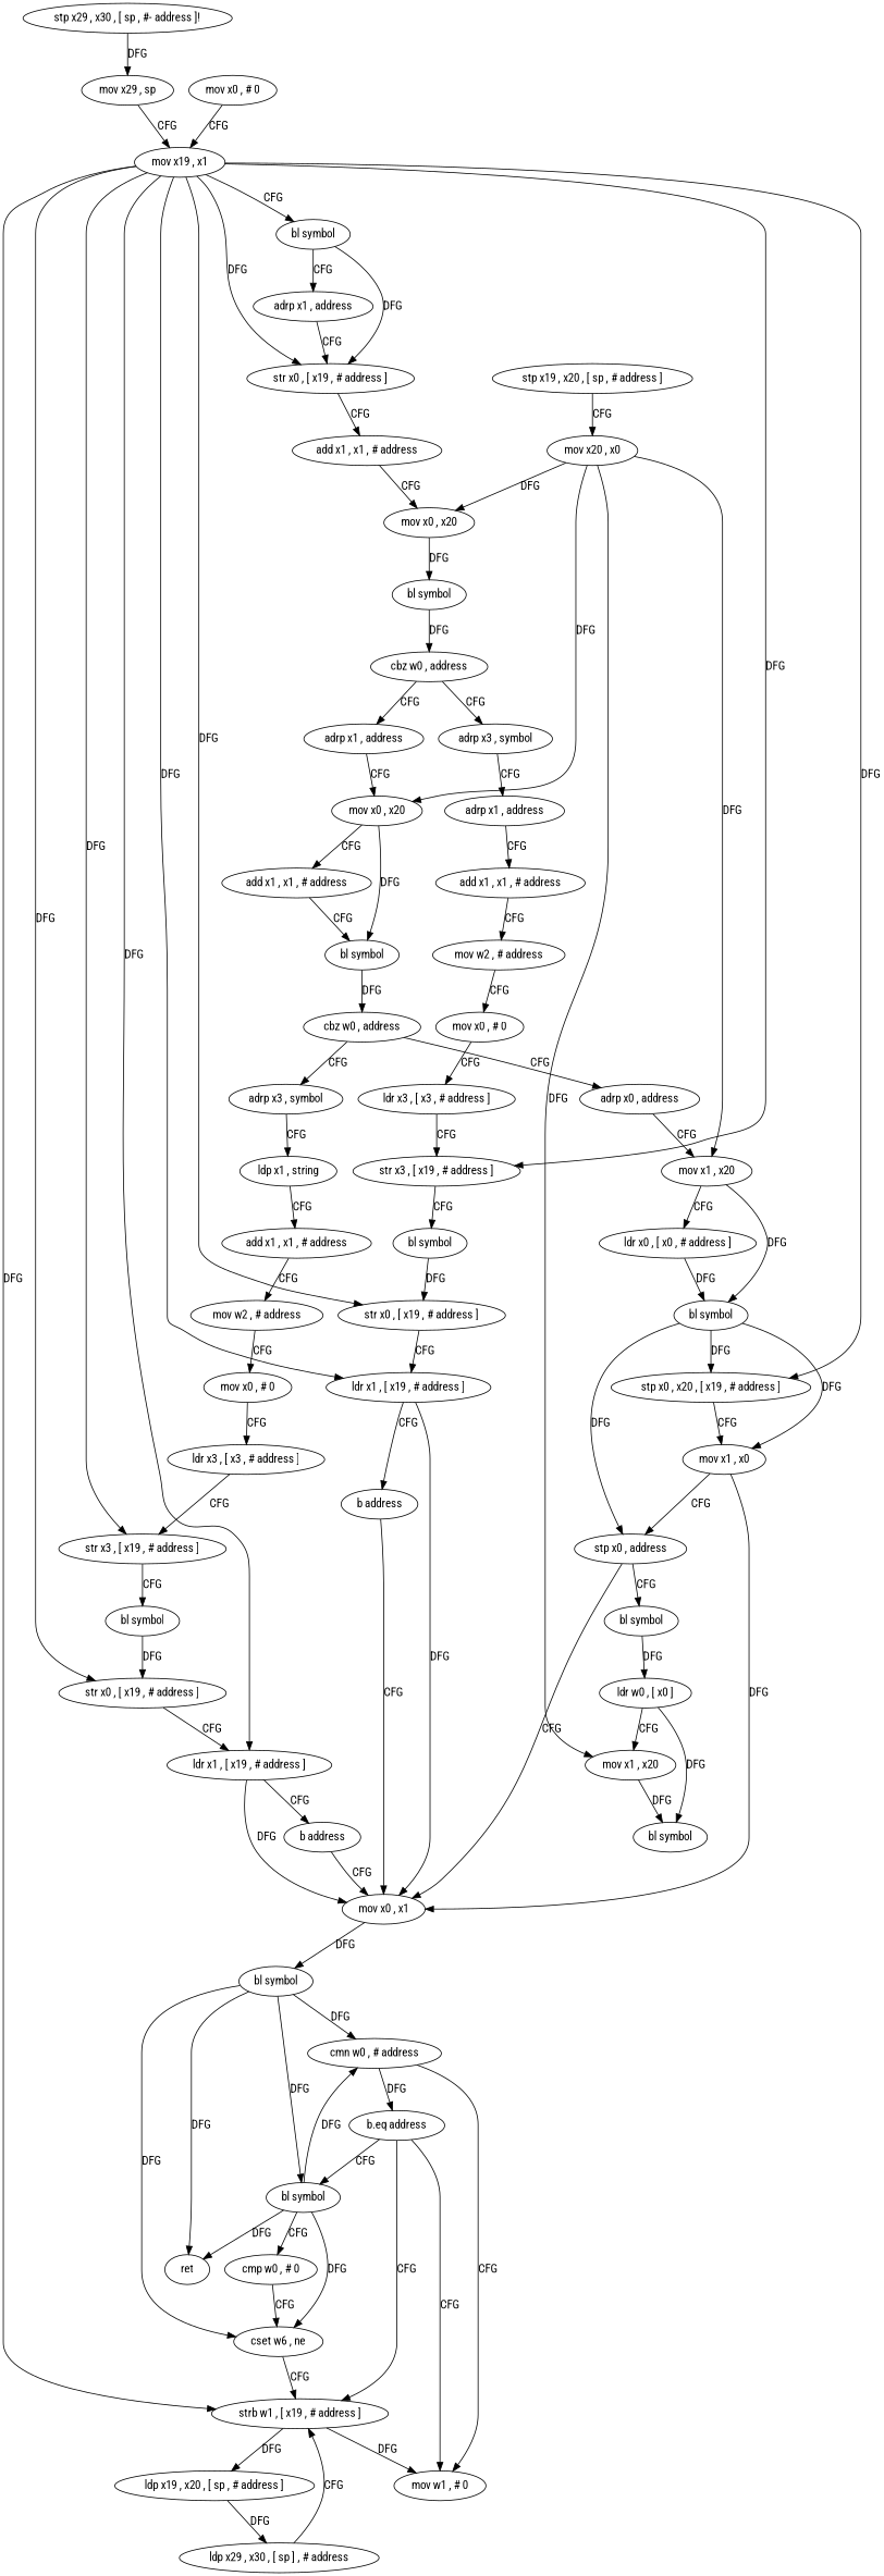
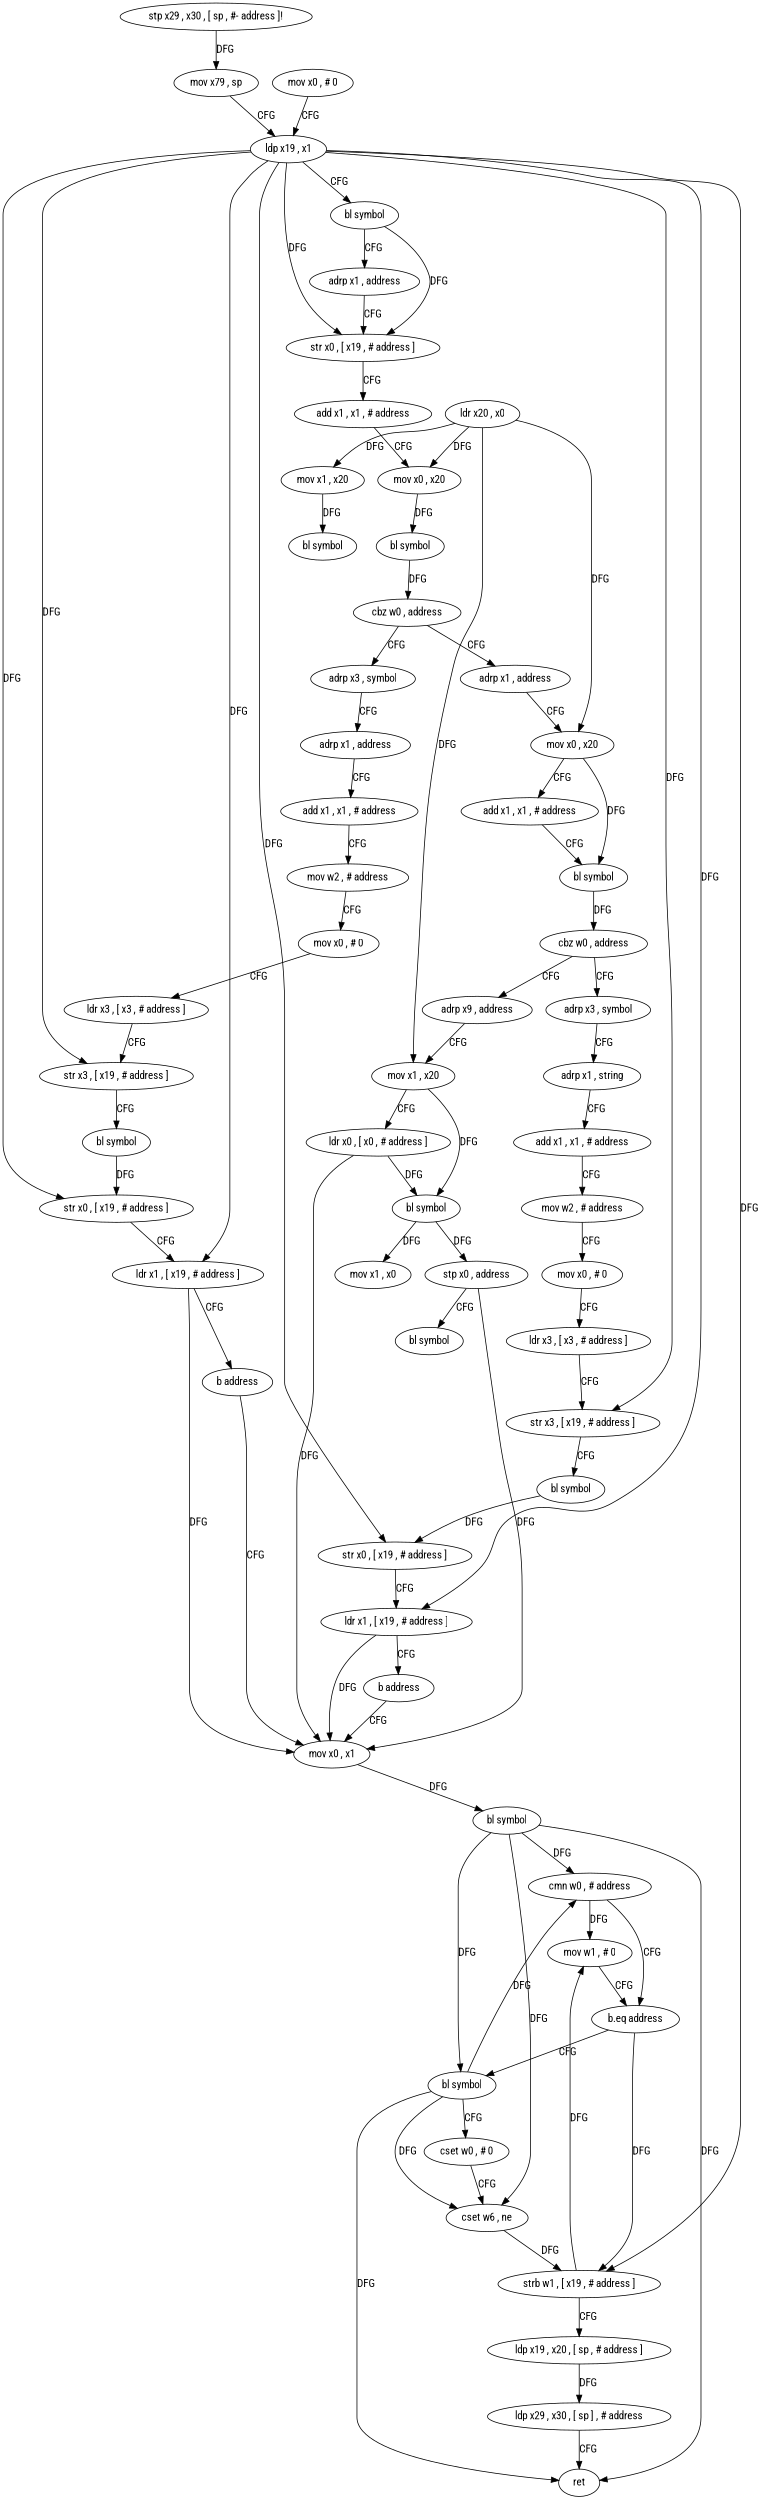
  digraph {
    fontname="Roboto Condensed"
    node [fontname="Roboto Condensed"]
    edge [fontname="Roboto Condensed"]
    n1 [label="stp x29 , x30 , [ sp , #- address ]!"]
-   n2 [label="mov x29 , sp"]
-   n3 [label="mov x19 , x1"]
-   n4 [label="stp x19 , x20 , [ sp , # address ]"]
-   n5 [label="mov x20 , x0"]
+   n2 [label="mov x79 , sp"]
+   n3 [label="ldp x19 , x1"]
+   n5 [label="ldr x20 , x0"]
    n6 [label="mov x0 , x20"]
    n7 [label="mov x0 , x20"]
    n8 [label="mov x1 , x20"]
    n9 [label="mov x1 , x20"]
    n10 [label="bl symbol"]
    n11 [label="add x1 , x1 , # address"]
    n12 [label="bl symbol"]
    n13 [label="ldr x0 , [ x0 , # address ]"]
    n14 [label="bl symbol"]
-   n15 [label="stp x0 , x20 , [ x19 , # address ]"]
    n16 [label="mov x1 , x0"]
    n17 [label="bl symbol"]
    n18 [label="mov x0 , # 0"]
    n19 [label="bl symbol"]
    n20 [label="str x0 , [ x19 , # address ]"]
    n21 [label="str x3 , [ x19 , # address ]"]
    n22 [label="str x0 , [ x19 , # address ]"]
    n23 [label="ldr x1 , [ x19 , # address ]"]
    n24 [label="strb w1 , [ x19 , # address ]"]
    n25 [label="str x3 , [ x19 , # address ]"]
    n26 [label="str x0 , [ x19 , # address ]"]
    n27 [label="ldr x1 , [ x19 , # address ]"]
    n28 [label="adrp x1 , address"]
    n29 [label="add x1 , x1 , # address"]
    n30 [label="bl symbol"]
    n31 [label="b address"]
    n32 [label="mov x0 , x1"]
    n33 [label="mov w1 , # 0"]
    n34 [label="ldp x19 , x20 , [ sp , # address ]"]
    n35 [label="bl symbol"]
    n36 [label="b address"]
    n37 [label="cbz w0 , address"]
    n38 [label="adrp x3 , symbol"]
    n39 [label="adrp x1 , address"]
    n40 [label="adrp x1 , address"]
    n41 [label="add x1 , x1 , # address"]
    n42 [label="mov w2 , # address"]
    n43 [label="mov x0 , # 0"]
    n44 [label="ldr x3 , [ x3 , # address ]"]
    n45 [label="bl symbol"]
    n46 [label="cmn w0 , # address"]
    n47 [label="bl symbol"]
    n48 [label=ret]
    n49 [label="cset w6 , ne"]
    n50 [label="cbz w0 , address"]
    n51 [label="adrp x3 , symbol"]
-   n52 [label="adrp x0 , address"]
-   n53 [label="ldp x1 , string"]
+   n52 [label="adrp x9 , address"]
+   n53 [label="adrp x1 , string"]
    n54 [label="add x1 , x1 , # address"]
    n55 [label="b.eq address"]
-   n56 [label="cmp w0 , # 0"]
+   n56 [label="cset w0 , # 0"]
    n57 [label="ldp x29 , x30 , [ sp ] , # address"]
    n58 [label="mov w2 , # address"]
    n59 [label="mov x0 , # 0"]
    n60 [label="ldr x3 , [ x3 , # address ]"]
    n61 [label="stp x0 , address"]
    n62 [label="bl symbol"]
-   n63 [label="ldr w0 , [ x0 ]"]
    n1 -> n2 [label=DFG]
    n2 -> n3 [label=CFG]
-   n3 -> n15 [label=DFG]
    n3 -> n19 [label=CFG]
    n3 -> n20 [label=DFG]
    n3 -> n21 [label=DFG]
    n3 -> n22 [label=DFG]
    n3 -> n23 [label=DFG]
    n3 -> n24 [label=DFG]
    n3 -> n25 [label=DFG]
    n3 -> n26 [label=DFG]
    n3 -> n27 [label=DFG]
-   n4 -> n5 [label=CFG]
    n5 -> n6 [label=DFG]
    n5 -> n7 [label=DFG]
    n5 -> n8 [label=DFG]
    n5 -> n9 [label=DFG]
    n6 -> n10 [label=DFG]
    n7 -> n11 [label=CFG]
    n7 -> n12 [label=DFG]
    n8 -> n13 [label=CFG]
    n8 -> n14 [label=DFG]
    n9 -> n17 [label=DFG]
    n10 -> n37 [label=DFG]
    n11 -> n12 [label=CFG]
    n12 -> n50 [label=DFG]
    n13 -> n14 [label=DFG]
-   n14 -> n15 [label=DFG]
    n14 -> n16 [label=DFG]
    n14 -> n61 [label=DFG]
-   n15 -> n16 [label=CFG]
-   n16 -> n32 [label=DFG]
-   n16 -> n61 [label=CFG]
+   n13 -> n32 [label=DFG]
    n18 -> n3 [label=CFG]
    n19 -> n20 [label=DFG]
    n19 -> n28 [label=CFG]
    n20 -> n29 [label=CFG]
    n21 -> n30 [label=CFG]
    n22 -> n23 [label=CFG]
    n23 -> n31 [label=CFG]
    n23 -> n32 [label=DFG]
    n24 -> n33 [label=DFG]
-   n24 -> n34 [label=DFG]
+   n24 -> n34 [label=CFG]
    n25 -> n35 [label=CFG]
    n26 -> n27 [label=CFG]
    n27 -> n32 [label=DFG]
    n27 -> n36 [label=CFG]
    n28 -> n20 [label=CFG]
    n29 -> n6 [label=CFG]
    n30 -> n22 [label=DFG]
    n31 -> n32 [label=CFG]
    n32 -> n45 [label=DFG]
-   n55 -> n33 [label=CFG]
+   n33 -> n55 [label=CFG]
    n34 -> n57 [label=DFG]
    n35 -> n26 [label=DFG]
    n36 -> n32 [label=CFG]
    n37 -> n38 [label=CFG]
    n37 -> n39 [label=CFG]
    n38 -> n40 [label=CFG]
    n39 -> n7 [label=CFG]
    n40 -> n41 [label=CFG]
    n41 -> n42 [label=CFG]
    n42 -> n43 [label=CFG]
    n43 -> n44 [label=CFG]
    n44 -> n21 [label=CFG]
    n45 -> n46 [label=DFG]
    n45 -> n47 [label=DFG]
    n45 -> n48 [label=DFG]
    n45 -> n49 [label=DFG]
-   n46 -> n33 [label=CFG]
-   n46 -> n55 [label=DFG]
+   n46 -> n33 [label=DFG]
+   n46 -> n55 [label=CFG]
    n47 -> n46 [label=DFG]
    n47 -> n48 [label=DFG]
    n47 -> n49 [label=DFG]
    n47 -> n56 [label=CFG]
-   n49 -> n24 [label=CFG]
+   n49 -> n24 [label=DFG]
    n50 -> n51 [label=CFG]
    n50 -> n52 [label=CFG]
    n51 -> n53 [label=CFG]
    n52 -> n8 [label=CFG]
    n53 -> n54 [label=CFG]
    n54 -> n58 [label=CFG]
-   n55 -> n24 [label=CFG]
+   n55 -> n24 [label=DFG]
    n55 -> n47 [label=CFG]
    n56 -> n49 [label=CFG]
-   n57 -> n24 [label=CFG]
+   n57 -> n48 [label=CFG]
    n58 -> n59 [label=CFG]
    n59 -> n60 [label=CFG]
    n60 -> n25 [label=CFG]
-   n61 -> n32 [label=CFG]
+   n61 -> n32 [label=DFG]
    n61 -> n62 [label=CFG]
-   n62 -> n63 [label=DFG]
-   n63 -> n9 [label=CFG]
-   n63 -> n17 [label=DFG]
  }
